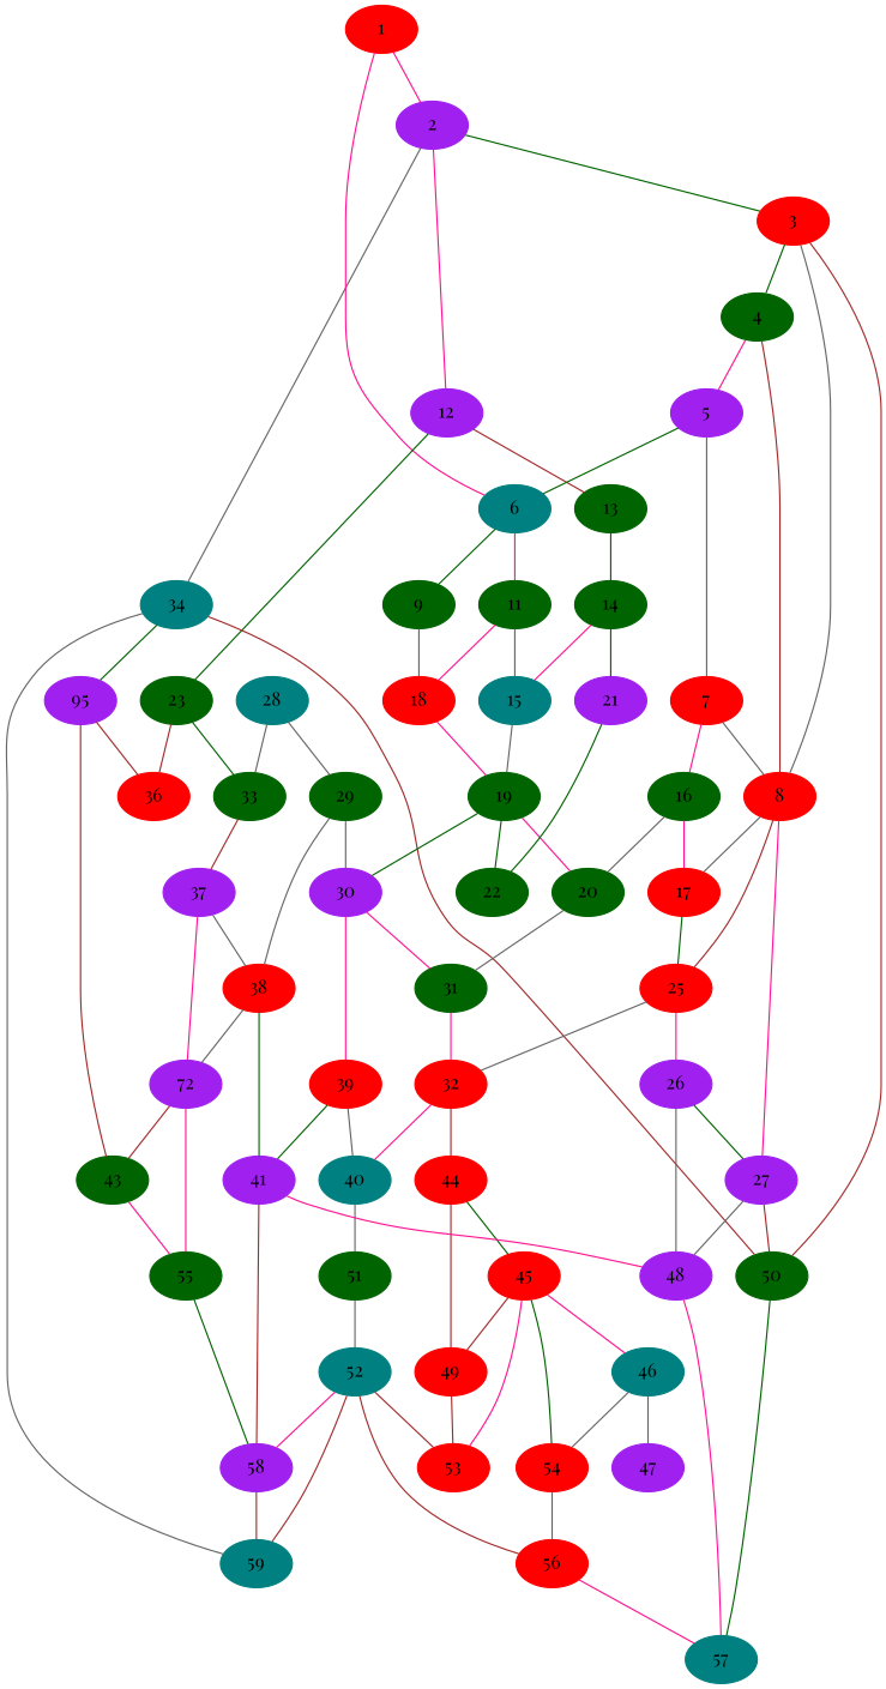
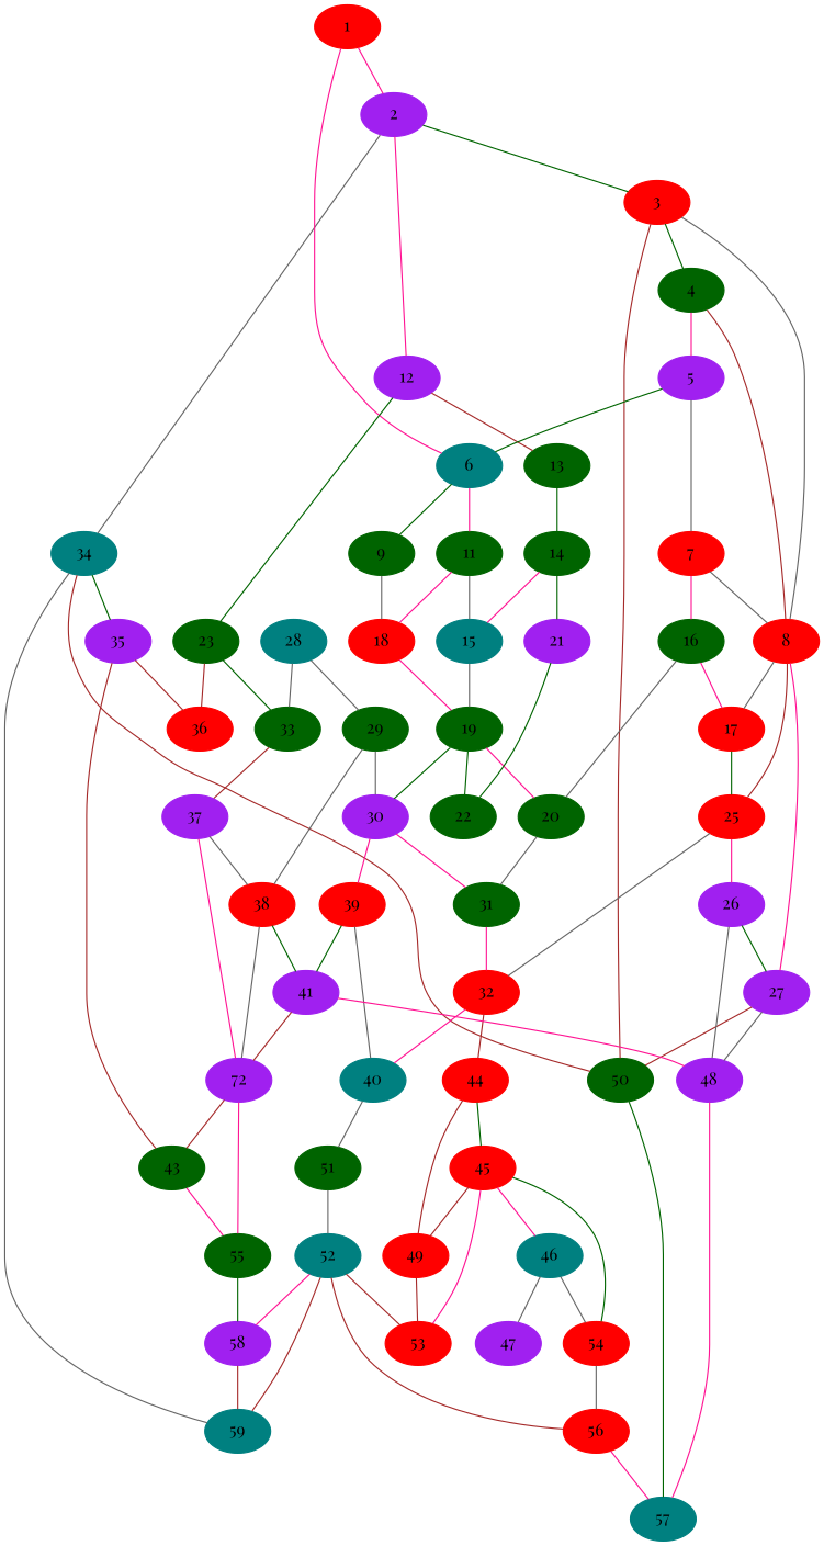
  graph {
    fontname="Playfair Display"
    node [color=red fontname="Playfair Display" style=filled]
    edge [color=deeppink fontname="Playfair Display" weight=1.0]
    2 [color=purple]
    1
    6 [color=teal]
    3
    12 [color=purple]
    34 [color=teal]
    9 [color=darkgreen]
    11 [color=darkgreen]
    4 [color=darkgreen]
    8
    50 [color=darkgreen]
    13 [color=darkgreen]
    23 [color=darkgreen]
-   35 [color=purple label=95]
+   35 [color=purple]
    59 [color=teal]
    5 [color=purple]
    17
    25
    27 [color=purple]
    57 [color=teal]
    7
    16 [color=darkgreen]
    18
    15 [color=teal]
    20 [color=darkgreen]
    26 [color=purple]
    32
    48 [color=purple]
    19 [color=darkgreen]
    14 [color=darkgreen]
    33 [color=darkgreen]
    36
    21 [color=purple]
    22 [color=darkgreen]
    30 [color=purple]
    31 [color=darkgreen]
    39
    37 [color=purple]
    28 [color=teal]
    29 [color=darkgreen]
    40 [color=teal]
    44
    38
    n44 [color=purple label=72]
    41 [color=purple]
    51 [color=darkgreen]
    45
    49
    43 [color=darkgreen]
    55 [color=darkgreen]
    52 [color=teal]
    58 [color=purple]
    46 [color=teal]
    53
    54
    47 [color=purple]
    56
    2 -- 3 [color=darkgreen]
    2 -- 12
    2 -- 34 [color=gray40]
    1 -- 2
    1 -- 6
    6 -- 9 [color=darkgreen]
    6 -- 11 [weight=2.0]
    3 -- 4 [color=darkgreen]
    3 -- 8 [color=gray40]
    3 -- 50 [color=brown]
    12 -- 13 [color=brown weight=2.0]
    12 -- 23 [color=darkgreen weight=2.0]
    34 -- 50 [color=brown]
    34 -- 35 [color=darkgreen]
    34 -- 59 [color=gray40]
    9 -- 18 [color=gray40]
    11 -- 18
    11 -- 15 [color=gray40 weight=2.0]
    4 -- 8 [color=brown]
    4 -- 5
    8 -- 17 [color=gray40]
    8 -- 25 [color=brown]
    8 -- 27
    50 -- 57 [color=darkgreen]
    13 -- 14 [color=darkgreen weight=2.0]
    23 -- 33 [color=darkgreen]
    23 -- 36 [color=brown weight=2.0]
    35 -- 36 [color=brown]
    35 -- 43 [color=brown]
    5 -- 6 [color=darkgreen]
    5 -- 7 [color=gray40]
    17 -- 25 [color=darkgreen]
    25 -- 26 [weight=2.0]
    25 -- 32 [color=gray40 weight=2.0]
    27 -- 50 [color=brown]
    27 -- 48 [color=gray40]
    7 -- 8 [color=gray40]
    7 -- 16 [weight=2.0]
    16 -- 17 [weight=2.0]
    16 -- 20 [color=gray40 weight=2.0]
    18 -- 19
    15 -- 19 [color=gray40]
    20 -- 31 [color=gray40]
    26 -- 27 [color=darkgreen]
    26 -- 48 [color=gray40 weight=2.0]
    32 -- 40
    32 -- 44 [color=brown weight=2.0]
    48 -- 57
    19 -- 20 [weight=2.0]
    19 -- 22 [color=darkgreen]
    19 -- 30 [color=darkgreen]
    14 -- 15 [weight=2.0]
    14 -- 21 [color=darkgreen weight=2.0]
    33 -- 37 [color=brown]
    21 -- 22 [color=darkgreen]
    30 -- 31
    30 -- 39
    31 -- 32
    39 -- 40 [color=gray40]
    39 -- 41 [color=darkgreen]
    37 -- 38 [color=gray40]
    37 -- n44
    28 -- 33 [color=gray40]
    28 -- 29 [color=gray40]
    29 -- 30 [color=gray40 weight=2.0]
    29 -- 38 [color=gray40 weight=2.0]
    40 -- 51 [color=gray40]
    44 -- 45 [color=darkgreen]
    44 -- 49 [color=brown weight=3.0]
    38 -- n44 [color=gray40 weight=2.0]
    38 -- 41 [color=darkgreen]
    n44 -- 43 [color=brown]
    n44 -- 55
    41 -- 48 [weight=2.0]
-   41 -- 58 [color=brown]
+   41 -- n44 [color=brown]
    51 -- 52 [color=gray40 weight=2.0]
    45 -- 49 [color=brown weight=2.0]
    45 -- 46
    45 -- 53
    45 -- 54 [color=darkgreen]
    49 -- 53 [color=brown]
    43 -- 55
    55 -- 58 [color=darkgreen]
    52 -- 59 [color=brown]
    52 -- 58
    52 -- 53 [color=brown]
    52 -- 56 [color=brown]
    58 -- 59 [color=brown]
    46 -- 54 [color=gray40]
    46 -- 47 [color=gray40]
    54 -- 56 [color=gray40]
    56 -- 57
  }
